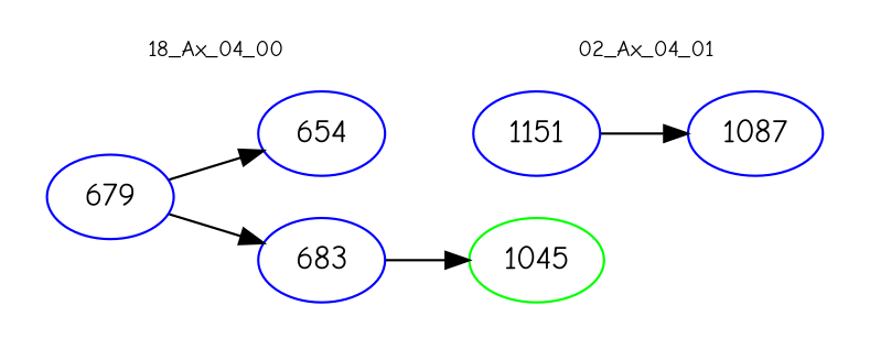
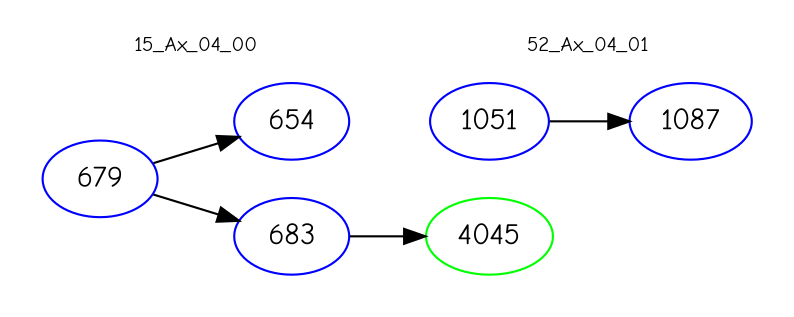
  digraph {
    fontname="Comic Neue"
    rankdir=LR
    node [color=blue fontname="Comic Neue"]
    edge [color=black fontname="Comic Neue"]
-   n1 [label=1151]
-   n2 [color=green label=1045]
+   n1 [label=1051]
+   n2 [color=green label=4045]
    n3 [label=1087]
    n4 [label=679]
    n5 [label=683]
    n6 [label=654]
    subgraph cluster_1 {
      color=white
      fontsize=10
-     label="02_Ax_04_01"
+     label="52_Ax_04_01"
      n1
      n2
      n3
    }
    subgraph cluster_2 {
      color=white
      fontsize=10
-     label="18_Ax_04_00"
+     label="15_Ax_04_00"
      n4
      n5
      n6
    }
    n1 -> n3
    n4 -> n5
    n4 -> n6
    n5 -> n2
  }
